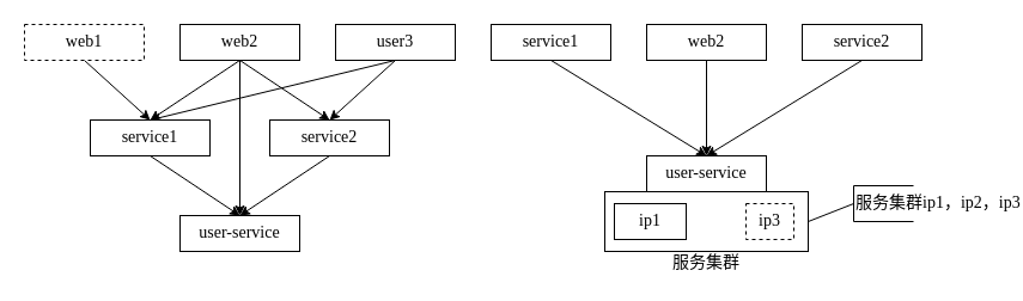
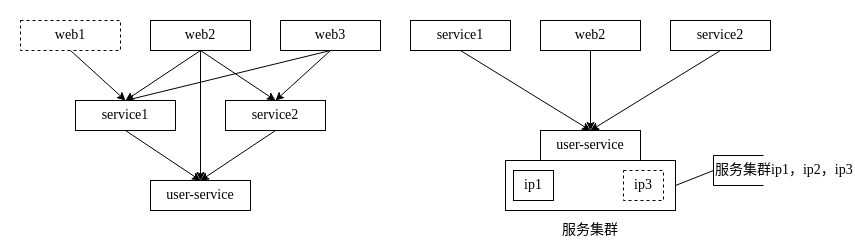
  <mxCell id="0" />
  <mxCell id="1" parent="0" />
  <mxCell id="2" style="rounded=0;orthogonalLoop=1;jettySize=auto;html=1;exitX=0.5;exitY=1;exitDx=0;exitDy=0;entryX=0.5;entryY=0;entryDx=0;entryDy=0;fontFamily=Verdana;fontSize=14;" edge="1" parent="1" source="3" target="12"><mxGeometry relative="1" as="geometry" /></mxCell>
  <mxCell id="3" value="web1" style="rounded=0;whiteSpace=wrap;html=1;fontSize=14;fontFamily=Verdana;dashed=1;" vertex="1" parent="1"><mxGeometry y="20" width="100" height="30" as="geometry" x="20" /></mxCell>
  <mxCell id="4" style="edgeStyle=none;rounded=0;orthogonalLoop=1;jettySize=auto;html=1;exitX=0.5;exitY=1;exitDx=0;exitDy=0;entryX=0.5;entryY=0;entryDx=0;entryDy=0;fontFamily=Verdana;fontSize=14;" edge="1" parent="1" source="7" target="12"><mxGeometry relative="1" as="geometry" /></mxCell>
  <mxCell id="5" style="edgeStyle=none;rounded=0;orthogonalLoop=1;jettySize=auto;html=1;exitX=0.5;exitY=1;exitDx=0;exitDy=0;entryX=0.5;entryY=0;entryDx=0;entryDy=0;fontFamily=Verdana;fontSize=14;" edge="1" parent="1" source="7" target="14"><mxGeometry relative="1" as="geometry" /></mxCell>
  <mxCell id="6" style="edgeStyle=none;rounded=0;orthogonalLoop=1;jettySize=auto;html=1;exitX=0.5;exitY=1;exitDx=0;exitDy=0;fontFamily=Verdana;fontSize=14;" edge="1" parent="1" source="7" target="15"><mxGeometry relative="1" as="geometry" /></mxCell>
  <mxCell id="7" value="web2" style="rounded=0;whiteSpace=wrap;html=1;fontSize=14;fontFamily=Verdana;" vertex="1" parent="1"><mxGeometry x="150" y="20" width="100" height="30" as="geometry" /></mxCell>
  <mxCell id="8" style="edgeStyle=none;rounded=0;orthogonalLoop=1;jettySize=auto;html=1;exitX=0.5;exitY=1;exitDx=0;exitDy=0;entryX=0.5;entryY=0;entryDx=0;entryDy=0;fontFamily=Verdana;fontSize=14;" edge="1" parent="1" source="10" target="14"><mxGeometry relative="1" as="geometry" /></mxCell>
  <mxCell id="9" style="edgeStyle=none;rounded=0;orthogonalLoop=1;jettySize=auto;html=1;exitX=0.5;exitY=1;exitDx=0;exitDy=0;entryX=0.5;entryY=0;entryDx=0;entryDy=0;fontFamily=Verdana;fontSize=14;" edge="1" parent="1" source="10" target="12"><mxGeometry relative="1" as="geometry" /></mxCell>
- <mxCell id="10" value="user3" style="rounded=0;whiteSpace=wrap;html=1;fontSize=14;fontFamily=Verdana;" vertex="1" parent="1"><mxGeometry x="280" y="20" width="100" height="30" as="geometry" /></mxCell>
+ <mxCell id="10" value="web3" style="rounded=0;whiteSpace=wrap;html=1;fontSize=14;fontFamily=Verdana;" vertex="1" parent="1"><mxGeometry x="280" y="20" width="100" height="30" as="geometry" /></mxCell>
  <mxCell id="11" style="edgeStyle=none;rounded=0;orthogonalLoop=1;jettySize=auto;html=1;exitX=0.5;exitY=1;exitDx=0;exitDy=0;entryX=0.5;entryY=0;entryDx=0;entryDy=0;fontFamily=Verdana;fontSize=14;" edge="1" parent="1" source="12" target="15"><mxGeometry relative="1" as="geometry" /></mxCell>
  <mxCell id="12" value="service1" style="rounded=0;whiteSpace=wrap;html=1;fontSize=14;fontFamily=Verdana;" vertex="1" parent="1"><mxGeometry x="75" y="100" width="100" height="30" as="geometry" /></mxCell>
  <mxCell id="13" style="edgeStyle=none;rounded=0;orthogonalLoop=1;jettySize=auto;html=1;exitX=0.5;exitY=1;exitDx=0;exitDy=0;entryX=0.5;entryY=0;entryDx=0;entryDy=0;fontFamily=Verdana;fontSize=14;" edge="1" parent="1" source="14" target="15"><mxGeometry relative="1" as="geometry" /></mxCell>
  <mxCell id="14" value="service2" style="rounded=0;whiteSpace=wrap;html=1;fontSize=14;fontFamily=Verdana;" vertex="1" parent="1"><mxGeometry x="225" y="100" width="100" height="30" as="geometry" /></mxCell>
  <mxCell id="15" value="user-service" style="rounded=0;whiteSpace=wrap;html=1;fontSize=14;fontFamily=Verdana;" vertex="1" parent="1"><mxGeometry x="150" y="180" width="100" height="30" as="geometry" /></mxCell>
  <mxCell id="16" style="rounded=0;orthogonalLoop=1;jettySize=auto;html=1;exitX=0.5;exitY=1;exitDx=0;exitDy=0;entryX=0.5;entryY=0;entryDx=0;entryDy=0;fontFamily=Verdana;fontSize=14;" edge="1" parent="1" source="17" target="22"><mxGeometry relative="1" as="geometry"><mxPoint x="515" y="100" as="targetPoint" /></mxGeometry></mxCell>
  <mxCell id="17" value="service1" style="rounded=0;whiteSpace=wrap;html=1;fontSize=14;fontFamily=Verdana;" vertex="1" parent="1"><mxGeometry x="410" y="20" width="100" height="30" as="geometry" /></mxCell>
  <mxCell id="18" style="edgeStyle=none;rounded=0;orthogonalLoop=1;jettySize=auto;html=1;exitX=0.5;exitY=1;exitDx=0;exitDy=0;fontFamily=Verdana;fontSize=14;" edge="1" parent="1" source="19" target="22"><mxGeometry relative="1" as="geometry" /></mxCell>
  <mxCell id="19" value="web2" style="rounded=0;whiteSpace=wrap;html=1;fontSize=14;fontFamily=Verdana;" vertex="1" parent="1"><mxGeometry x="540" y="20" width="100" height="30" as="geometry" /></mxCell>
  <mxCell id="20" style="edgeStyle=none;rounded=0;orthogonalLoop=1;jettySize=auto;html=1;exitX=0.5;exitY=1;exitDx=0;exitDy=0;entryX=0.5;entryY=0;entryDx=0;entryDy=0;fontFamily=Verdana;fontSize=14;" edge="1" parent="1" source="21" target="22"><mxGeometry relative="1" as="geometry"><mxPoint x="665" y="100" as="targetPoint" /></mxGeometry></mxCell>
  <mxCell id="21" value="service2" style="rounded=0;whiteSpace=wrap;html=1;fontSize=14;fontFamily=Verdana;" vertex="1" parent="1"><mxGeometry x="670" y="20" width="100" height="30" as="geometry" /></mxCell>
  <mxCell id="22" value="user-service" style="rounded=0;whiteSpace=wrap;html=1;fontSize=14;fontFamily=Verdana;" vertex="1" parent="1"><mxGeometry x="540" y="130" width="100" height="30" as="geometry" /></mxCell>
  <mxCell id="23" value="" style="rounded=0;whiteSpace=wrap;html=1;fontFamily=Verdana;fontSize=14;" vertex="1" parent="1"><mxGeometry x="505" y="160" width="170" height="50" as="geometry" /></mxCell>
- <mxCell id="24" value="ip1" style="rounded=0;whiteSpace=wrap;html=1;fontFamily=Verdana;fontSize=14;" vertex="1" parent="1"><mxGeometry x="513" y="170" width="60" height="30" as="geometry" /></mxCell>
+ <mxCell id="24" value="ip1" style="rounded=0;whiteSpace=wrap;html=1;fontFamily=Verdana;fontSize=14;" vertex="1" parent="1"><mxGeometry x="513" y="170" width="40" height="30" as="geometry" /></mxCell>
  <mxCell id="25" value="&lt;span&gt;ip3&lt;/span&gt;" style="rounded=0;whiteSpace=wrap;html=1;fontFamily=Verdana;fontSize=14;dashed=1;" vertex="1" parent="1"><mxGeometry x="623" y="170" width="40" height="30" as="geometry" /></mxCell>
- <mxCell id="26" value="服务集群" style="text;html=1;strokeColor=none;fillColor=none;align=center;verticalAlign=middle;whiteSpace=wrap;rounded=0;fontFamily=Verdana;fontSize=14;" vertex="1" parent="1"><mxGeometry x="560" y="210" width="60" height="20" as="geometry" /></mxCell>
+ <mxCell id="26" value="服务集群" style="text;html=1;strokeColor=none;fillColor=none;align=center;verticalAlign=middle;whiteSpace=wrap;rounded=0;fontFamily=Verdana;fontSize=14;" vertex="1" parent="1"><mxGeometry x="560" y="220" width="60" height="20" as="geometry" /></mxCell>
  <mxCell id="27" value="服务集群ip1，ip2，ip3" style="strokeWidth=1;html=1;shape=mxgraph.flowchart.annotation_1;align=left;pointerEvents=1;fontFamily=Verdana;fontSize=14;" vertex="1" parent="1"><mxGeometry x="713" y="155" width="50" height="30" as="geometry" /></mxCell>
  <mxCell id="28" value="" style="endArrow=none;html=1;fontFamily=Verdana;fontSize=14;entryX=0;entryY=0.5;entryDx=0;entryDy=0;entryPerimeter=0;exitX=1;exitY=0.5;exitDx=0;exitDy=0;" edge="1" parent="1" source="23" target="27"><mxGeometry width="50" height="50" relative="1" as="geometry"><mxPoint x="333" y="210" as="sourcePoint" /><mxPoint x="383" y="160" as="targetPoint" /></mxGeometry></mxCell>
